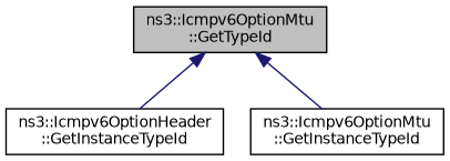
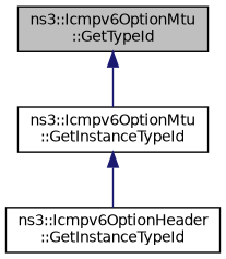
  digraph {
    rankdir=TB
    node [color=black fillcolor=white fontname=Helvetica fontsize=10 shape=record style=filled]
    edge [color=midnightblue dir=back fontname=Helvetica fontsize=10 labelfontname=Helvetica labelfontsize=10 style=solid]
    n1 [fillcolor=grey75 fontcolor=black height=0.2 label="ns3::Icmpv6OptionMtu\l::GetTypeId" width=0.4]
    n2 [height=0.2 label="ns3::Icmpv6OptionHeader\l::GetInstanceTypeId" width=0.4]
    n3 [height=0.2 label="ns3::Icmpv6OptionMtu\l::GetInstanceTypeId" width=0.4]
-   n1 -> n2
+   n3 -> n2
    n1 -> n3
  }
